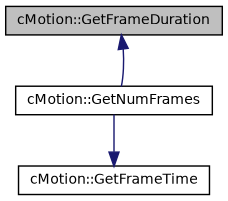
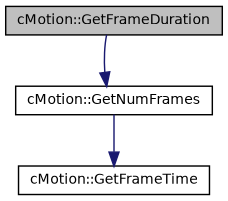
  digraph {
    rankdir=TB
    node [color=black fillcolor=white fontname=Helvetica fontsize=10 shape=record style=filled]
    edge [color=midnightblue fontname=Helvetica fontsize=10 labelfontname=Helvetica labelfontsize=10 style=solid]
    n1 [fillcolor=grey75 fontcolor=black height=0.2 label="cMotion::GetFrameDuration" width=0.4]
    n2 [height=0.2 label="cMotion::GetNumFrames" width=0.4]
    n3 [height=0.2 label="cMotion::GetFrameTime" width=0.4]
-   n2 -> n1
+   n1 -> n2
    n2 -> n3
  }
